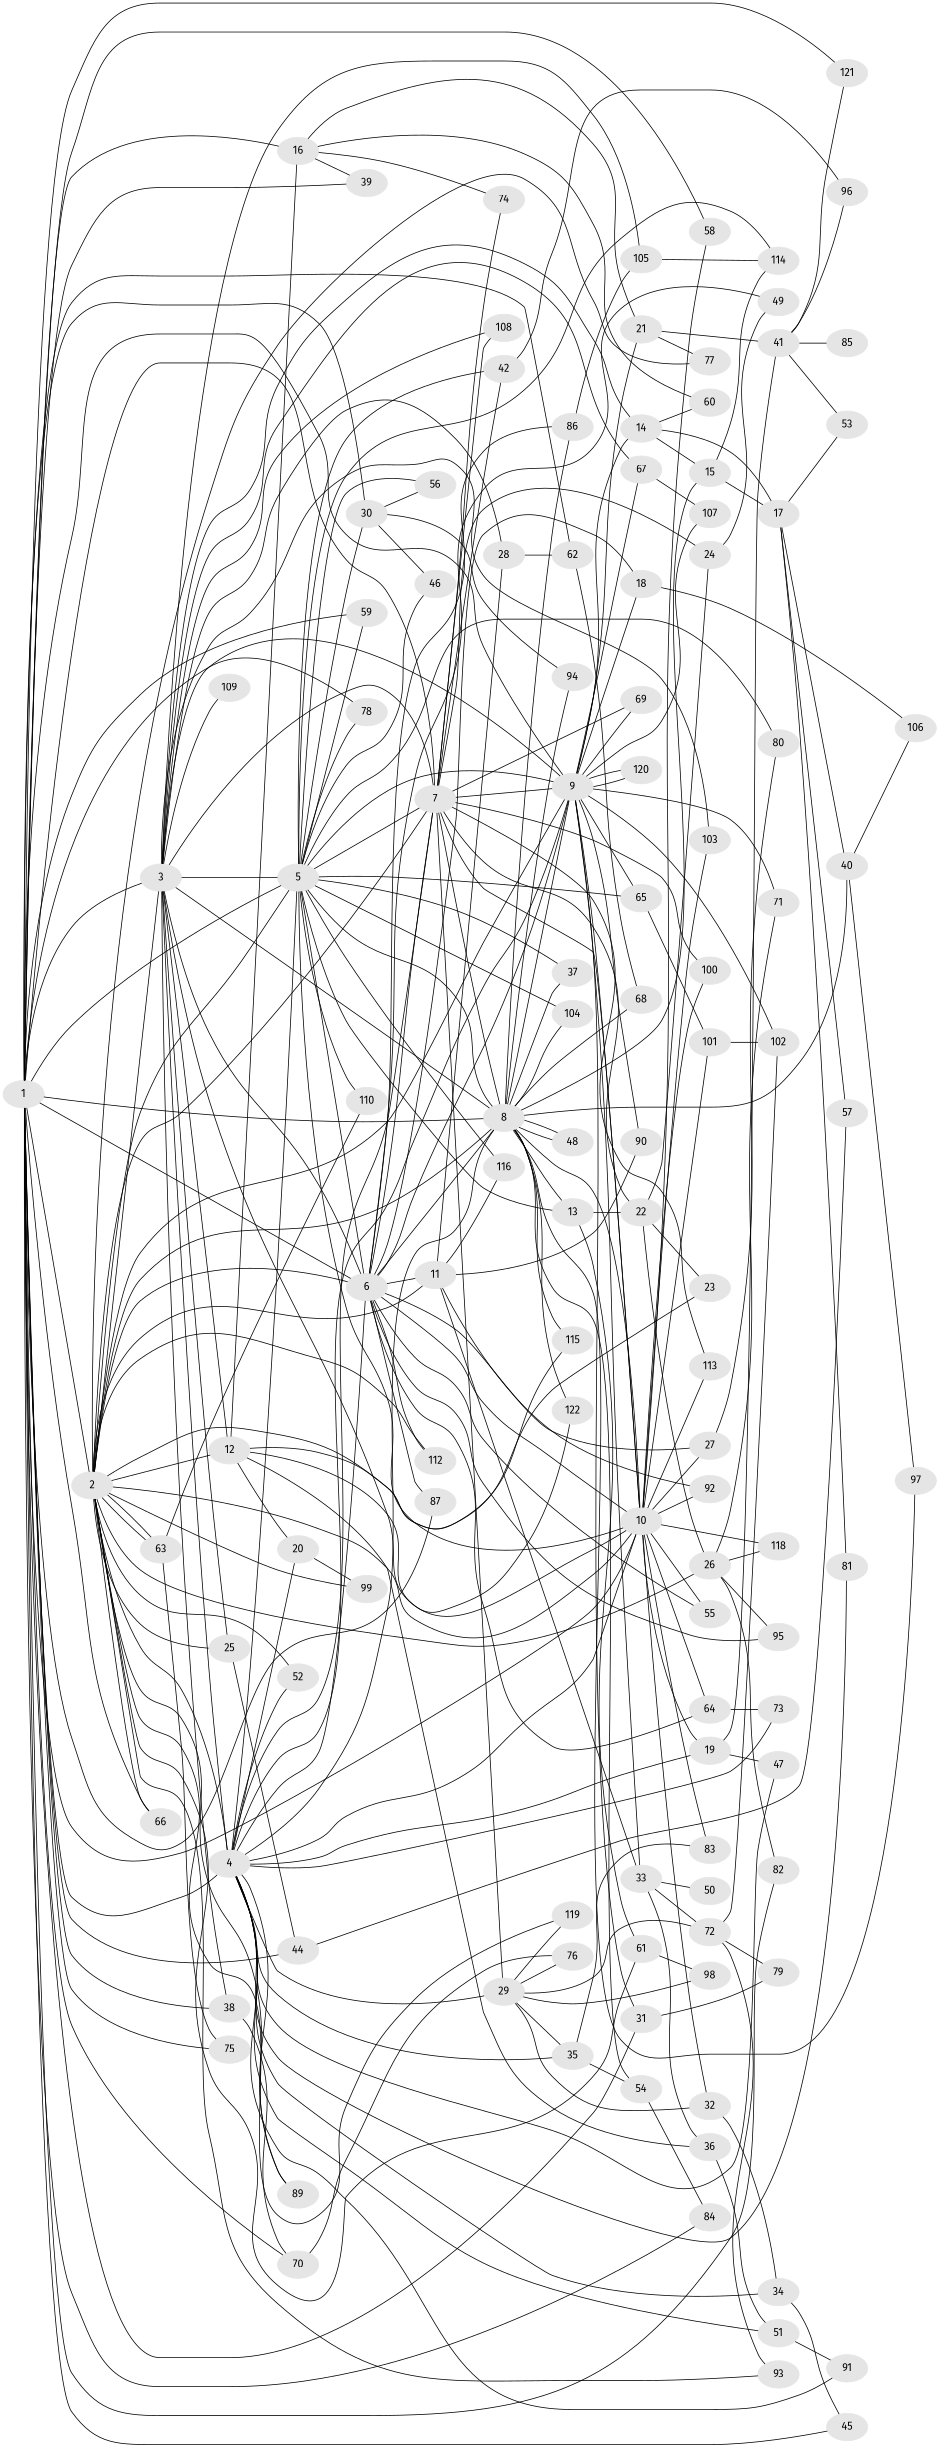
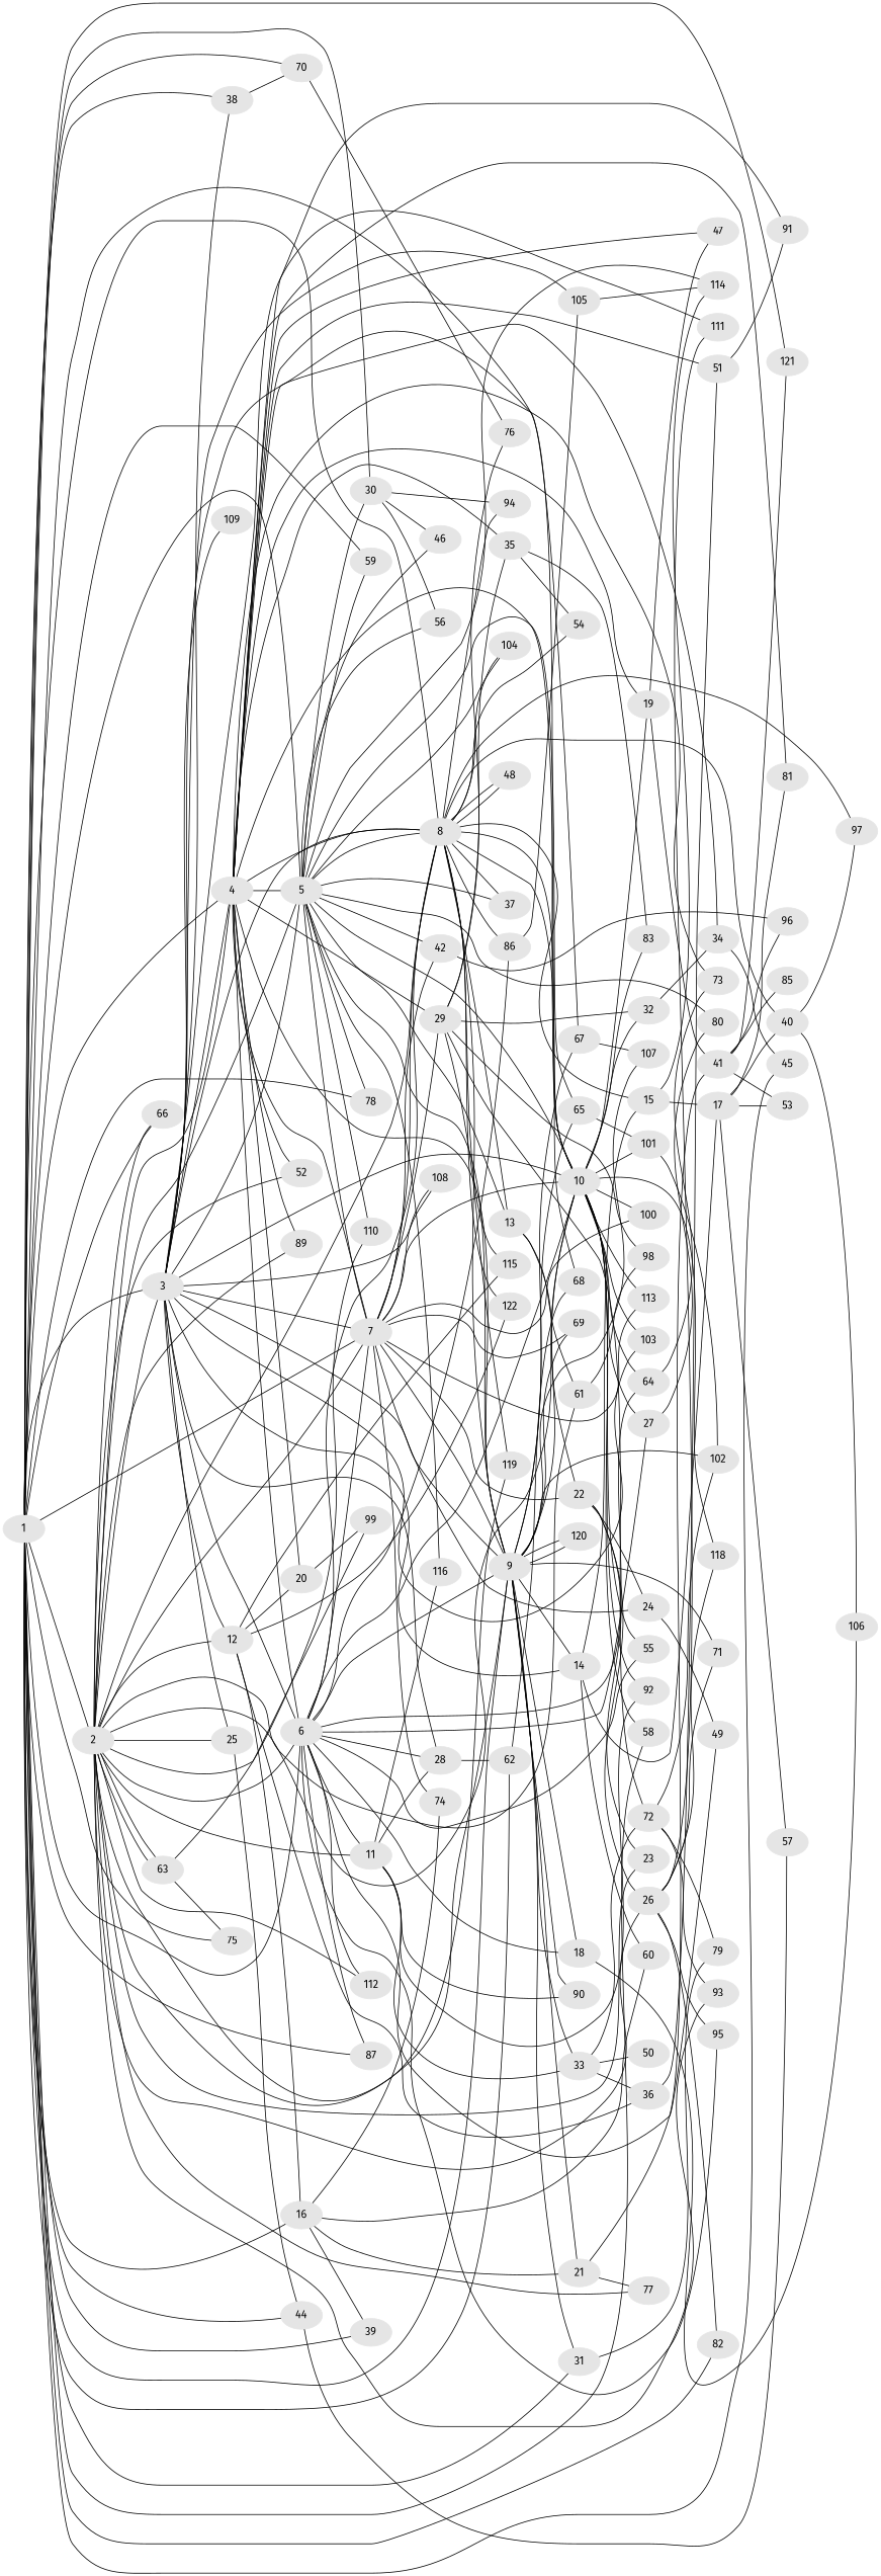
  graph {
    fontname="Fira Sans"
    rankdir=LR
    node [color=gray90 fontname="Fira Sans" style=filled]
    edge [fontname="Fira Sans"]
    1
    2
    3
    4
    5
    6
    7
    8
    9
    10
    16
    30
    31
    38
    39
    44
    45
    58
    59
    62
    66
    70
    75
    78
    82
-   84
    87
    121
    11
    12
    23
    25
    26
    52
    61
    63
    77
    89
    93
    99
    112
    119
    14
    28
    67
    103
    105
    108
    109
+   111
    19
    20
    29
    34
    35
    47
    51
    73
    81
    91
    13
    37
    42
    46
    56
    65
    80
    104
    110
    114
    116
    18
    27
    49
    55
    64
    86
    95
    22
    24
    69
    74
    100
    113
    15
    40
    48
    54
    68
    94
    97
    115
    122
    21
    33
    71
    90
    107
    120
    102
    32
    83
    92
    101
    118
    60
    79
    57
    76
    36
    98
    17
    41
    72
    96
    106
    50
    53
    85
    1 -- 2
    1 -- 3
    1 -- 4
    1 -- 5
    1 -- 6
    1 -- 7
    1 -- 8
    1 -- 9
    1 -- 10
    1 -- 16
    1 -- 30
    1 -- 31
    1 -- 38
    1 -- 39
    1 -- 44
    1 -- 45
    1 -- 58
    1 -- 59
    1 -- 62
    1 -- 66
    1 -- 70
    1 -- 75
    1 -- 78
    1 -- 82
-   1 -- 84
    1 -- 87
    1 -- 121
    2 -- 3
    2 -- 4
    2 -- 5
    2 -- 6
    2 -- 7
    2 -- 8
    2 -- 9
    2 -- 10
    2 -- 66
    2 -- 11
    2 -- 12
    2 -- 23
    2 -- 25
    2 -- 26
    2 -- 52
    2 -- 61
    2 -- 63
    2 -- 63
    2 -- 77
    2 -- 89
    2 -- 93
    2 -- 99
    2 -- 112
    2 -- 119
    3 -- 4
    3 -- 5
    3 -- 6
    3 -- 7
    3 -- 8
    3 -- 9
    3 -- 10
    3 -- 38
    3 -- 12
    3 -- 25
    3 -- 14
    3 -- 28
    3 -- 67
    3 -- 103
    3 -- 105
    3 -- 108
    3 -- 109
+   3 -- 111
    4 -- 5
    4 -- 6
    4 -- 7
    4 -- 8
    4 -- 9
    4 -- 10
    4 -- 52
    4 -- 89
    4 -- 19
    4 -- 20
    4 -- 29
    4 -- 34
    4 -- 35
    4 -- 47
    4 -- 51
    4 -- 73
    4 -- 81
    4 -- 91
-   5 -- 6
+   28 -- 6
    5 -- 7
    5 -- 8
    5 -- 9
    5 -- 10
    5 -- 30
    5 -- 59
    5 -- 78
    5 -- 13
    5 -- 37
    5 -- 42
    5 -- 46
    5 -- 56
    5 -- 65
    5 -- 80
    5 -- 104
    5 -- 110
    5 -- 114
    5 -- 116
    6 -- 7
    6 -- 8
    6 -- 9
    6 -- 10
    6 -- 87
    6 -- 11
    6 -- 112
    6 -- 18
    6 -- 27
    6 -- 49
    6 -- 55
    6 -- 64
    6 -- 86
    6 -- 95
    7 -- 8
    7 -- 9
    7 -- 10
    7 -- 108
    7 -- 29
    7 -- 42
    7 -- 22
    7 -- 24
    7 -- 69
    7 -- 74
    7 -- 100
    7 -- 113
    8 -- 9
    8 -- 10
    8 -- 13
    8 -- 37
    8 -- 104
    8 -- 86
    8 -- 15
    8 -- 40
    8 -- 48
    8 -- 48
    8 -- 54
    8 -- 68
    8 -- 94
    8 -- 97
    8 -- 115
    8 -- 122
    9 -- 10
    9 -- 31
    9 -- 14
    9 -- 67
    9 -- 65
    9 -- 18
    9 -- 69
    9 -- 21
    9 -- 33
    9 -- 71
    9 -- 90
    9 -- 107
    9 -- 120
    9 -- 120
    9 -- 102
    10 -- 58
    10 -- 103
    10 -- 19
    10 -- 27
    10 -- 55
    10 -- 64
    10 -- 100
    10 -- 113
    10 -- 32
    10 -- 83
    10 -- 92
    10 -- 101
    10 -- 118
    16 -- 39
    16 -- 74
    16 -- 21
    16 -- 60
    30 -- 46
    30 -- 56
    30 -- 94
    31 -- 79
    38 -- 70
    44 -- 57
    62 -- 68
    70 -- 76
    11 -- 28
    11 -- 116
    11 -- 33
    11 -- 90
    11 -- 92
    12 -- 16
    12 -- 20
    12 -- 115
    12 -- 122
    12 -- 36
    25 -- 44
    26 -- 82
+   26 -- 111
    26 -- 95
    26 -- 71
    26 -- 118
    61 -- 98
    63 -- 75
    63 -- 110
    14 -- 15
    14 -- 60
    14 -- 17
    28 -- 62
    67 -- 107
    105 -- 114
    19 -- 47
    19 -- 41
    20 -- 99
    29 -- 119
    29 -- 35
    29 -- 32
    29 -- 76
    29 -- 98
    29 -- 72
    34 -- 45
    35 -- 54
    35 -- 83
    51 -- 91
    13 -- 61
    13 -- 22
    42 -- 96
    65 -- 101
    18 -- 106
    27 -- 80
    64 -- 73
    86 -- 105
    22 -- 23
    22 -- 26
    22 -- 24
    24 -- 49
    15 -- 114
    15 -- 17
    40 -- 97
    40 -- 106
-   54 -- 84
    21 -- 77
    21 -- 41
    33 -- 36
    33 -- 72
    33 -- 50
    32 -- 34
    101 -- 102
    36 -- 51
    17 -- 81
    17 -- 40
    17 -- 57
    17 -- 53
    41 -- 121
    41 -- 96
    41 -- 53
    41 -- 85
    72 -- 93
    72 -- 102
    72 -- 79
  }
